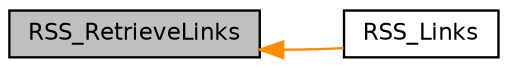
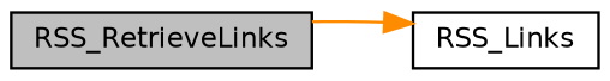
  digraph {
    rankdir=LR
    node [color=black fontname=Helvetica fontsize=10 shape=record style=filled]
    n1 [fillcolor=grey75 fontcolor=black height=0.2 label=RSS_RetrieveLinks width=0.4]
    n2 [fillcolor=white height=0.2 label=RSS_Links width=0.4]
-   n1 -> n2 [color=darkorange dir=back fontname=Helvetica fontsize=10 labelfontname=Helvetica labelfontsize=10 style=solid]
+   n2 -> n1 [color=darkorange dir=back fontname=Helvetica fontsize=10 labelfontname=Helvetica labelfontsize=10 style=solid]
  }
